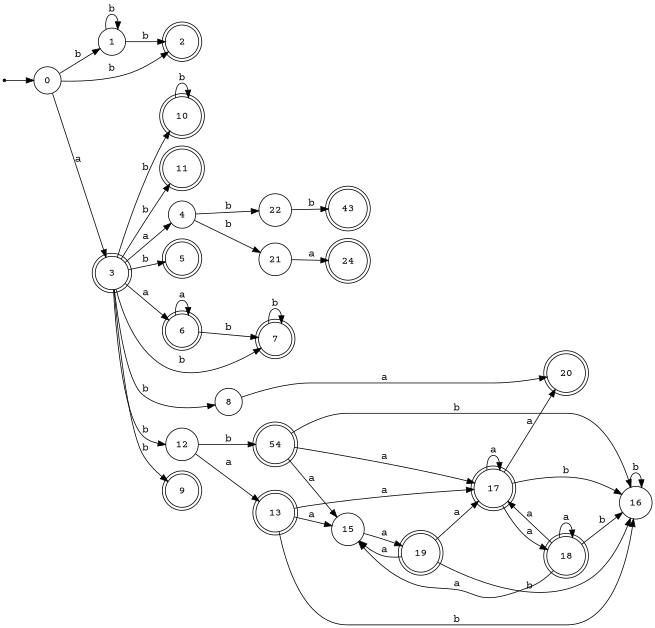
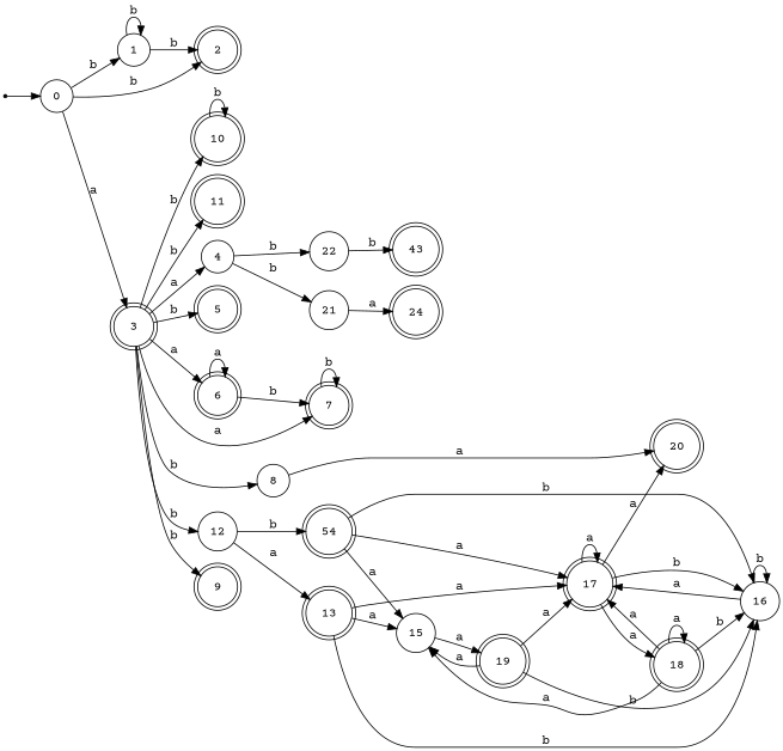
  digraph {
    fontname="Courier Prime"
    rankdir=LR
    node [fontname="Courier Prime" shape=doublecircle]
    edge [fontname="Courier Prime"]
    dummy0 [shape=point]
    0 [shape=circle]
    1 [shape=circle]
    2
    3
    4 [shape=circle]
    5
    6
    7
    8 [shape=circle]
    9
    10
    11
    12 [shape=circle]
    21 [shape=circle]
    22 [shape=circle]
    20
    13
    n19 [label=54]
    24
    n21 [label=43]
    15 [shape=circle]
    16 [shape=circle]
    17
    19
    18
    dummy0 -> 0
    0 -> 1 [label=b]
    0 -> 2 [label=b]
    0 -> 3 [label=a]
    1 -> 1 [label=b]
    1 -> 2 [label=b]
    3 -> 4 [label=a]
    3 -> 5 [label=b]
    3 -> 6 [label=a]
-   3 -> 7 [label=b]
+   3 -> 7 [label=a]
    3 -> 8 [label=b]
    3 -> 9 [label=b]
    3 -> 10 [label=b]
    3 -> 11 [label=b]
    3 -> 12 [label=b]
    4 -> 21 [label=b]
    4 -> 22 [label=b]
    6 -> 6 [label=a]
    6 -> 7 [label=b]
    7 -> 7 [label=b]
    8 -> 20 [label=a]
    10 -> 10 [label=b]
    12 -> 13 [label=a]
    12 -> n19 [label=b]
    21 -> 24 [label=a]
    22 -> n21 [label=b]
    13 -> 15 [label=a]
    13 -> 16 [label=b]
    13 -> 17 [label=a]
    n19 -> 15 [label=a]
    n19 -> 16 [label=b]
    n19 -> 17 [label=a]
    15 -> 19 [label=a]
    16 -> 16 [label=b]
+   16 -> 17 [label=a]
    17 -> 20 [label=a]
    17 -> 16 [label=b]
    17 -> 17 [label=a]
    17 -> 18 [label=a]
    19 -> 15 [label=a]
    19 -> 16 [label=b]
    19 -> 17 [label=a]
    18 -> 15 [label=a]
    18 -> 16 [label=b]
    18 -> 17 [label=a]
    18 -> 18 [label=a]
  }
